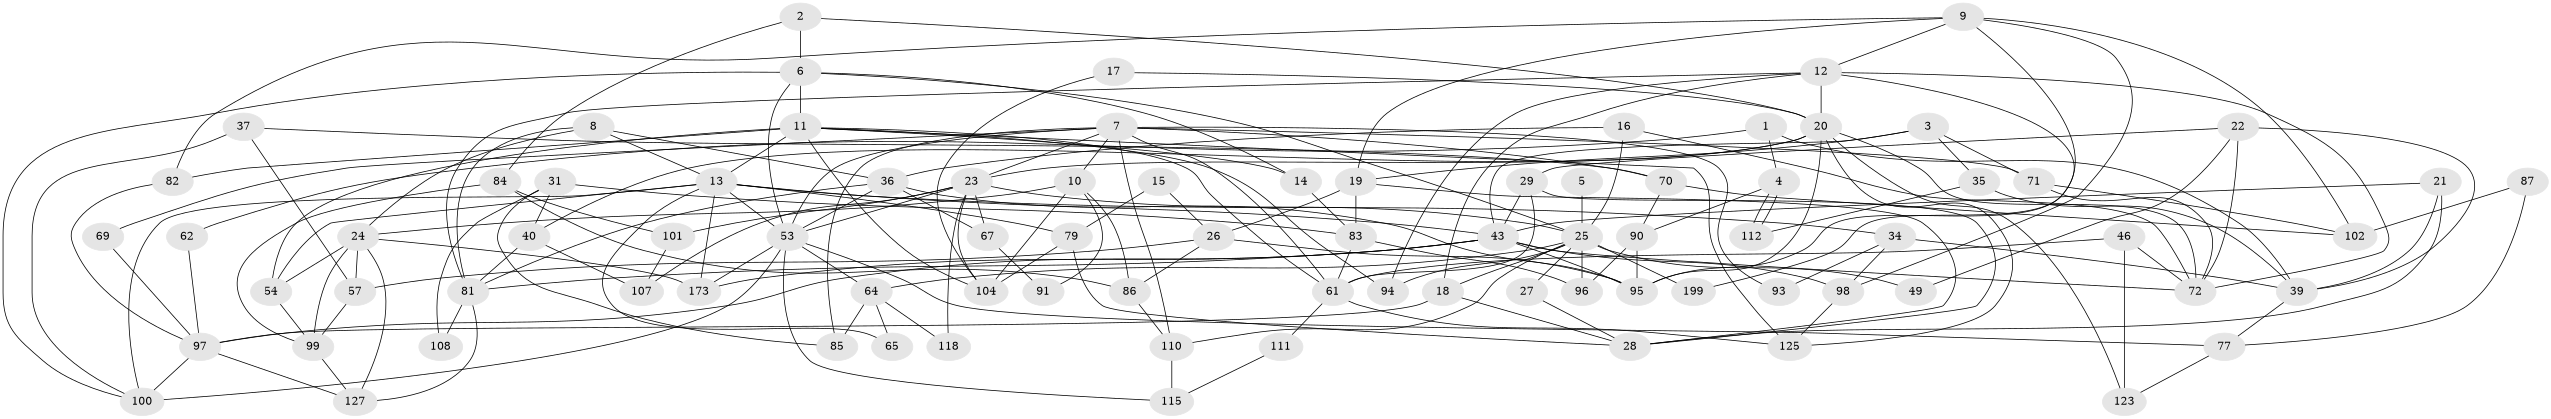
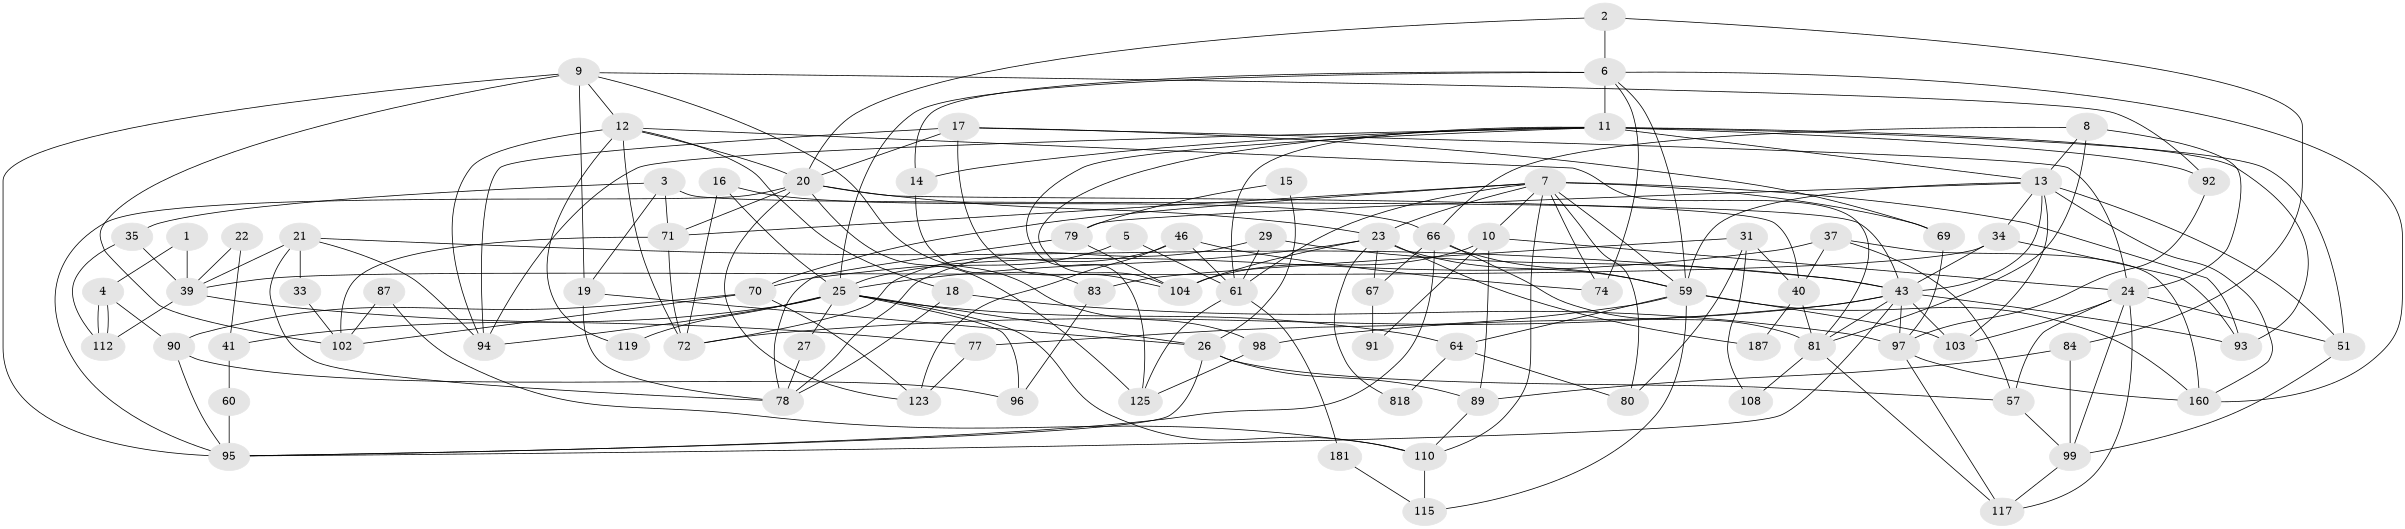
  graph {
    node [color=gray90 style=filled]
    1
    4
    39 [super="+88"]
-   62
    90
    112
    77
    97
    6 [super="+68"]
    25 [super="+59+38+49"]
    11 [super="+79+73+105"]
    14
-   53 [super="+121+58"]
-   100
+   53 [super="+121+58" label=59]
+   74
+   100 [label=160]
    2
    20 [super="+28+45"]
    84
    23 [super="+42"]
    95
    125
    72 [super="+114"]
    40
    123
-   89 [label=86]
-   101
+   89
    99
    3
    19
    35
    43 [super="+50"]
    71 [super="+113"]
    83
    26 [super="+44"]
-   78 [super="+126" label=28]
+   78 [super="+126"]
    93
    81 [super="+92"]
    98
-   103 [label=173]
+   103
    102
    96
    110
    94
-   119 [label=199]
-   41 [label=49]
+   119
+   41
    27
    64
    5
    61 [super="+122"]
-   111
+   111 [label=181]
    13 [super="+32+52"]
-   82
+   82 [label=92]
    104
-   54
+   54 [label=51]
    115
    7 [super="+48"]
    10
    69
    70
-   80 [label=85]
+   80
    24 [super="+30"]
    91
    67
-   107
-   118
+   107 [label=187]
+   118 [label=818]
    34 [super="+51"]
-   65
    n68 [label=79]
    8
-   36 [super="+116"]
+   36 [super="+116" label=66]
    57
-   117 [label=127]
+   117
    108
    9 [super="+106"]
    12 [super="+56"]
    18
    15
    16
    17
    21
+   33
    29 [super="+85"]
    22
+   60
    31
    37 [super="+66"]
    46
    87
    1 -- 4
    1 -- 39
-   1 -- 62
    4 -- 90
    4 -- 112
    4 -- 112
+   39 -- 112
    39 -- 77
-   62 -- 97
    90 -- 95
    90 -- 96
    77 -- 123
    97 -- 100
    97 -- 117
    6 -- 25
    6 -- 11 [weight=2]
    6 -- 14
    6 -- 53
+   6 -- 74
    6 -- 100
-   25 -- 18
+   25 -- 26
    25 -- 96
    25 -- 110
    25 -- 94
    25 -- 119 [weight=2]
    25 -- 41
    25 -- 27
    25 -- 64
    11 -- 14
    11 -- 125
+   11 -- 93
    11 -- 94
    11 -- 61
    11 -- 13
    11 -- 82
    11 -- 104
    11 -- 54 [weight=2]
    14 -- 83
    53 -- 77
    53 -- 100
    53 -- 103
    53 -- 64
    53 -- 115
    2 -- 6
    2 -- 20
    2 -- 84
    20 -- 23
    20 -- 95
    20 -- 125
-   20 -- 72
+   20 -- 71
    20 -- 40
    20 -- 123
    84 -- 89
-   84 -- 101
    84 -- 99
    23 -- 25
    23 -- 53
-   23 -- 101
    23 -- 104
    23 -- 67
    23 -- 107 [weight=2]
    23 -- 118
    40 -- 81
    40 -- 107
    89 -- 110
-   101 -- 107
    99 -- 117
    3 -- 19
    3 -- 35
    3 -- 43
    3 -- 71
-   19 -- 83
    19 -- 26
    19 -- 78
    35 -- 39
    35 -- 112
    43 -- 97
    43 -- 95
    43 -- 72
+   43 -- 93
    43 -- 81
    43 -- 98
    43 -- 103
    71 -- 72
    71 -- 102
    83 -- 96
    26 -- 95
    26 -- 89
    26 -- 57
    81 -- 117
    81 -- 108
    98 -- 125
    110 -- 115
+   41 -- 60
    27 -- 78
    64 -- 80
    64 -- 118
-   64 -- 65
    5 -- 25
-   83 -- 61
+   5 -- 61
    61 -- 125
    61 -- 111
    111 -- 115
    13 -- 53
    13 -- 100
    13 -- 43
    13 -- 103
    13 -- 54
    13 -- 34
-   13 -- 65
    13 -- n68
    82 -- 97
    54 -- 99
    7 -- 53
+   7 -- 74
    7 -- 23
    7 -- 71
    7 -- 93 [weight=2]
    7 -- 110
    7 -- 61
    7 -- 10
    7 -- 69
    7 -- 70
    7 -- 80
    10 -- 89
    10 -- 104
    10 -- 24
    10 -- 91
    69 -- 97
    70 -- 90
+   70 -- 123
    70 -- 102
    24 -- 99
    24 -- 103
    24 -- 54
    24 -- 57
    24 -- 117
    67 -- 91
    34 -- 39
    34 -- 93
-   34 -- 98
+   34 -- 43
    n68 -- 78
    n68 -- 104
    8 -- 81
    8 -- 13
    8 -- 24
    8 -- 36
    36 -- 53
    36 -- 95
    36 -- 81
    36 -- 67 [weight=2]
    57 -- 99
    9 -- 95
    9 -- 19
    9 -- 98
    9 -- 102
    9 -- 82
    9 -- 12
    12 -- 20
    12 -- 72
    12 -- 81
    12 -- 94
    12 -- 119
    12 -- 18
    18 -- 97
    18 -- 78
    15 -- 26
    15 -- n68
    16 -- 25
    16 -- 72
    16 -- 36
    17 -- 20
+   17 -- 94
    17 -- 104
+   17 -- 69
+   17 -- 24
    21 -- 39
    21 -- 43
    21 -- 78
+   21 -- 94
+   21 -- 33
+   33 -- 102
    29 -- 43
    29 -- 78
    29 -- 61
    22 -- 39
-   22 -- 72
    22 -- 41
-   22 -- 29
+   60 -- 95
    31 -- 40
    31 -- 83
    31 -- 80
    31 -- 108
    37 -- 100
+   37 -- 40
    37 -- 70
    37 -- 57
+   46 -- 74
    46 -- 72
    46 -- 123
    46 -- 61
    87 -- 102
-   87 -- 77
+   87 -- 110
  }
